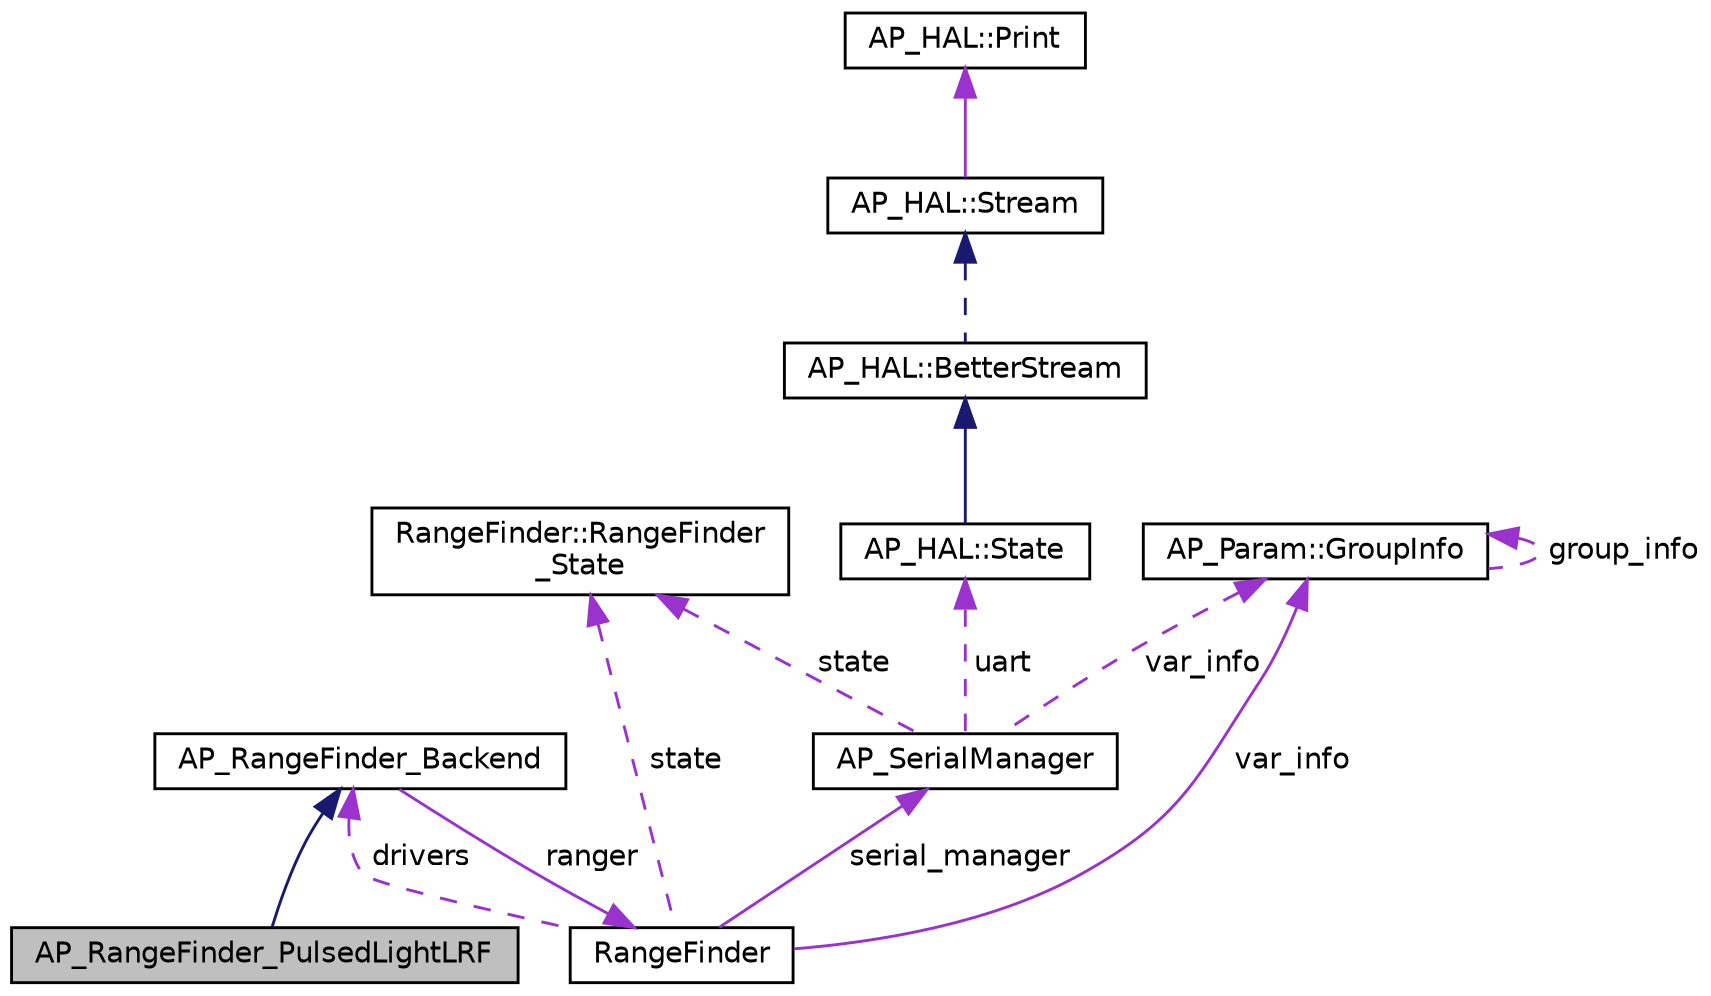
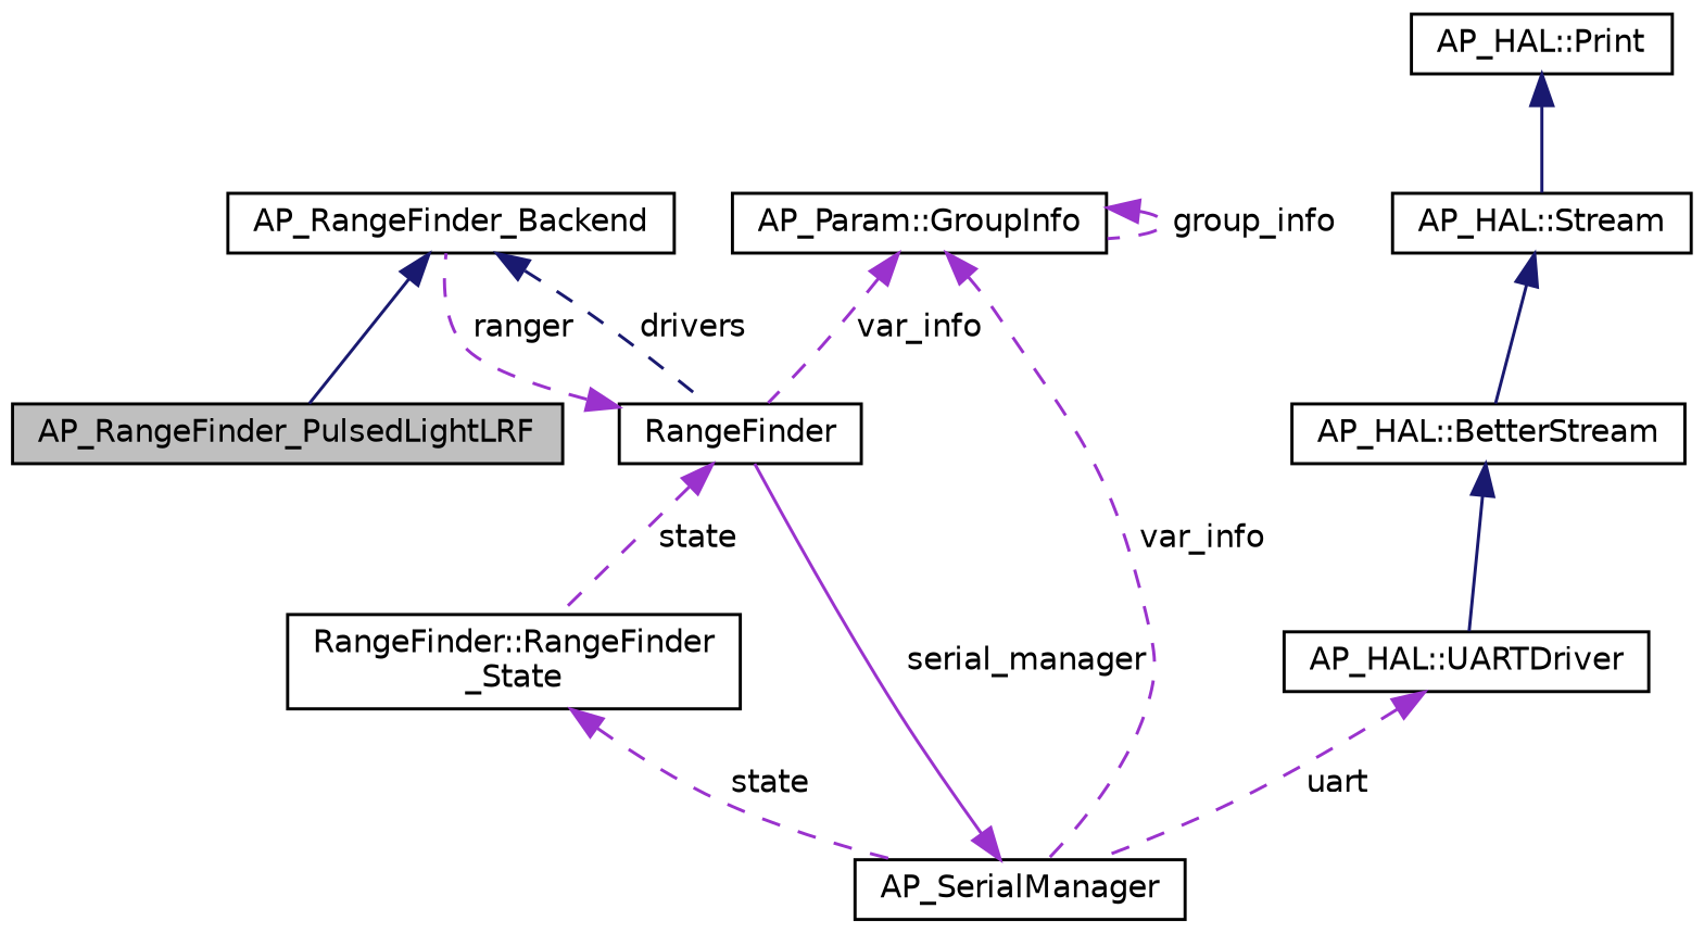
  digraph {
    node [color=black fillcolor=white fontname=Helvetica fontsize=10 shape=record style=filled]
    edge [color=darkorchid3 dir=back fontname=Helvetica fontsize=10 labelfontname=Helvetica labelfontsize=10 style=dashed]
    n1 [fillcolor=grey75 fontcolor=black height=0.2 label=AP_RangeFinder_PulsedLightLRF width=0.4]
    n2 [height=0.2 label=AP_RangeFinder_Backend width=0.4]
    n3 [height=0.2 label=RangeFinder width=0.4]
    n4 [height=0.2 label="RangeFinder::RangeFinder\l_State" width=0.4]
    n5 [height=0.2 label=AP_SerialManager width=0.4]
-   n6 [height=0.2 label="AP_HAL::State" width=0.4]
+   n6 [height=0.2 label="AP_HAL::UARTDriver" width=0.4]
    n7 [height=0.2 label="AP_HAL::BetterStream" width=0.4]
    n8 [height=0.2 label="AP_HAL::Stream" width=0.4]
    n9 [height=0.2 label="AP_HAL::Print" width=0.4]
    n10 [height=0.2 label="AP_Param::GroupInfo" width=0.4]
    n2 -> n1 [color=midnightblue style=solid]
-   n2 -> n3 [label=" drivers"]
-   n3 -> n2 [label=" ranger" style=solid]
-   n4 -> n3 [label=" state"]
+   n2 -> n3 [color=midnightblue label=" drivers"]
+   n3 -> n2 [label=" ranger"]
+   n3 -> n4 [label=" state"]
    n4 -> n5 [label=" state"]
    n5 -> n3 [label=" serial_manager" style=solid]
    n6 -> n5 [label=" uart"]
    n7 -> n6 [color=midnightblue style=solid]
-   n8 -> n7 [color=midnightblue]
-   n9 -> n8 [style=solid]
-   n10 -> n3 [label=" var_info" style=solid]
+   n8 -> n7 [color=midnightblue style=solid]
+   n9 -> n8 [color=midnightblue style=solid]
+   n10 -> n3 [label=" var_info"]
    n10 -> n5 [label=" var_info"]
    n10 -> n10 [label=" group_info"]
  }
